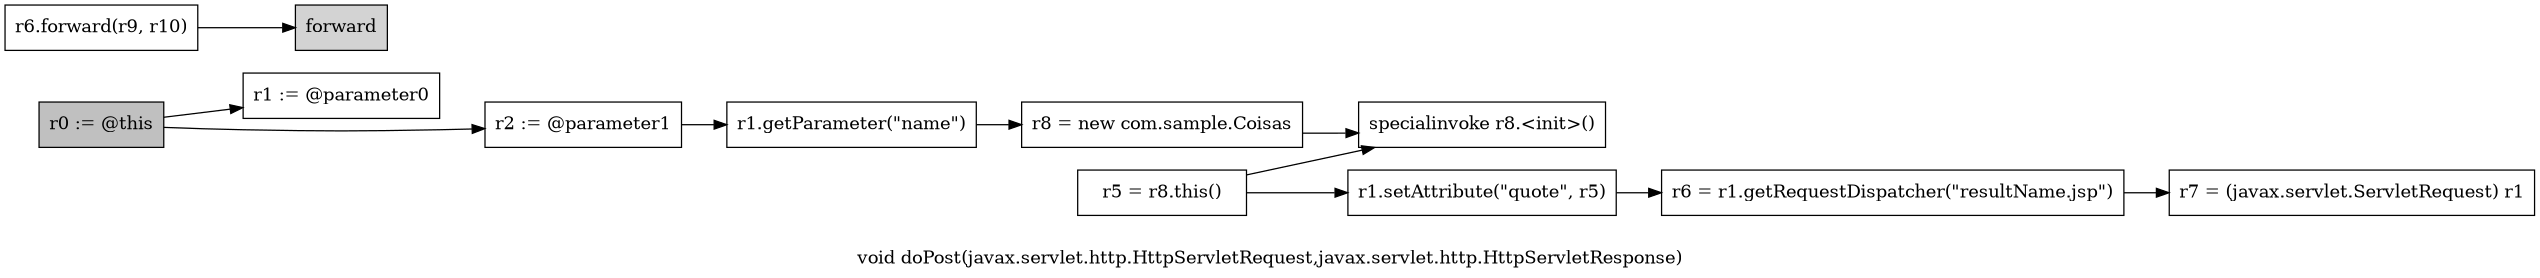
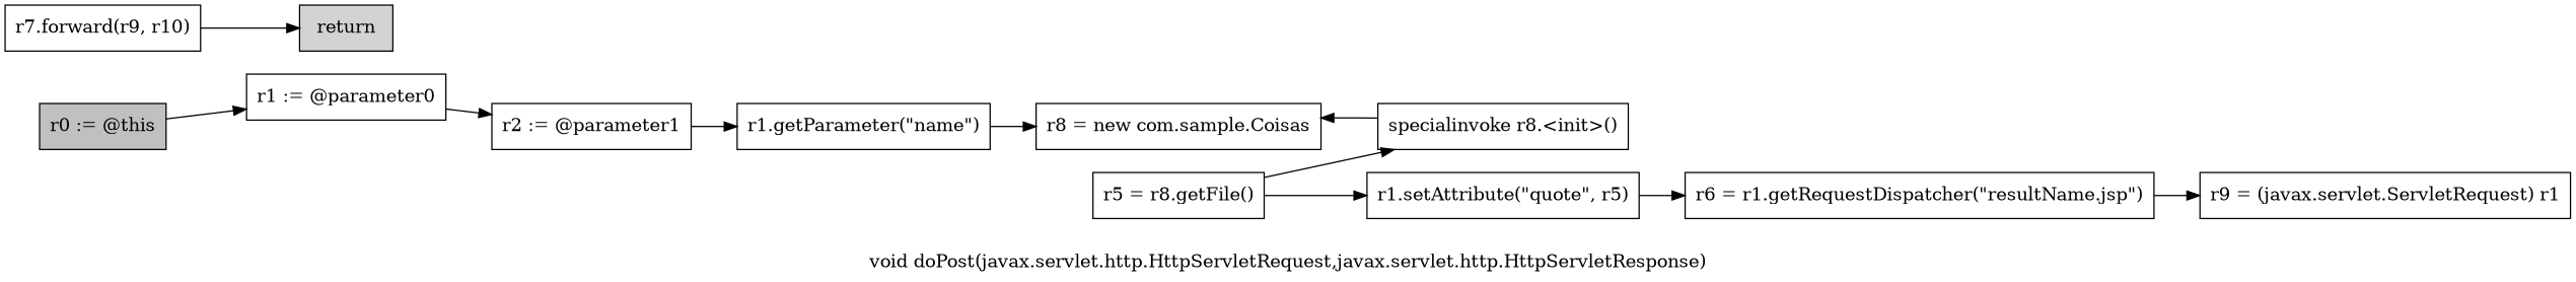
  digraph {
    label="void doPost(javax.servlet.http.HttpServletRequest,javax.servlet.http.HttpServletResponse)"
    rankdir=LR
    node [shape=box]
    n1 [fillcolor=gray label="r0 := @this" style=filled]
    n2 [label="r1 := @parameter0"]
    n3 [label="r2 := @parameter1"]
    n4 [label="r1.getParameter(\"name\")"]
    n5 [label="r8 = new com.sample.Coisas"]
    n6 [label="specialinvoke r8.<init>()"]
-   n7 [label="r5 = r8.this()"]
+   n7 [label="r5 = r8.getFile()"]
    n8 [label="r1.setAttribute(\"quote\", r5)"]
    n9 [label="r6 = r1.getRequestDispatcher(\"resultName.jsp\")"]
-   n10 [label="r7 = (javax.servlet.ServletRequest) r1"]
-   n11 [label="r6.forward(r9, r10)"]
-   n12 [fillcolor=lightgray label=forward style=filled]
+   n10 [label="r9 = (javax.servlet.ServletRequest) r1"]
+   n11 [label="r7.forward(r9, r10)"]
+   n12 [fillcolor=lightgray label=return style=filled]
    n1 -> n2
-   n1 -> n3
+   n2 -> n3
    n3 -> n4
    n4 -> n5
-   n5 -> n6
+   n6 -> n5
    n7 -> n6
    n7 -> n8
    n8 -> n9
    n9 -> n10
    n11 -> n12
  }
